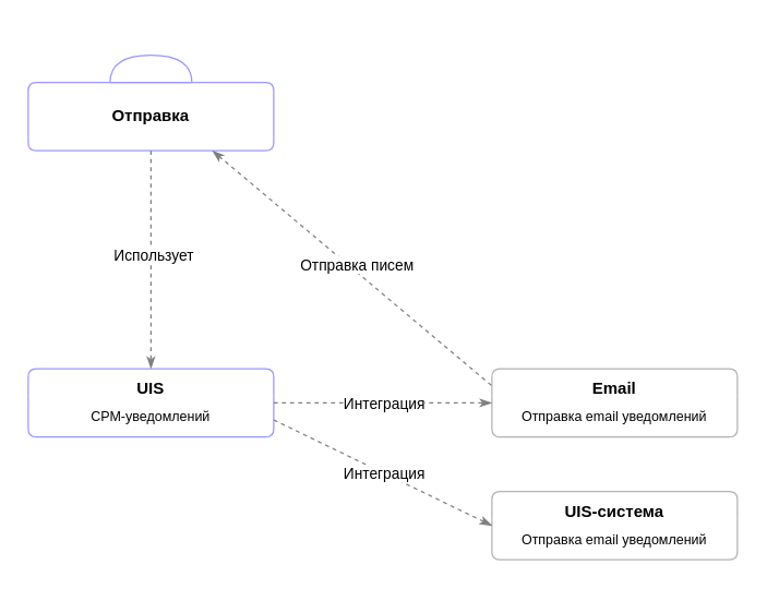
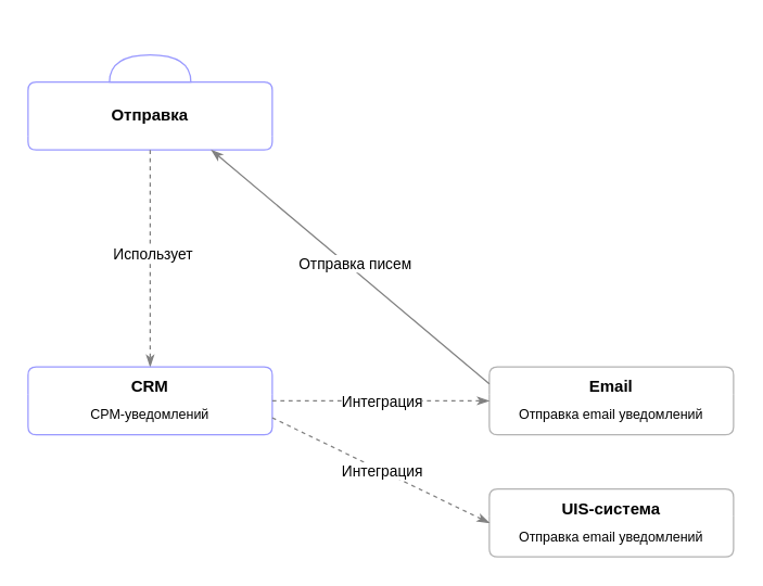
  <mxCell id="0" />
  <mxCell id="1" parent="0" />
  <mxCell id="2" value="" style="group" vertex="1" connectable="0" parent="1"><mxGeometry x="20" y="40" width="180" height="70" as="geometry" /></mxCell>
  <mxCell id="3" value="Отправка" style="swimlane;whiteSpace=wrap;html=1;strokeColor=#9999FF;startSize=40;swimlaneLine=0;fillColor=none;connectable=1;dropTarget=1;collapsible=0;rounded=1;arcSize=12;absoluteArcSize=1;spacing=0;spacingBottom=0;spacingTop=10;" vertex="1" parent="2"><mxGeometry y="20" width="180" height="50" as="geometry" /></mxCell>
  <mxCell id="4" value="" style="shape=or;whiteSpace=wrap;html=1;rotation=-90;fillColor=none;strokeColor=#9999FF;" vertex="1" parent="2"><mxGeometry x="80" y="-20" width="20" height="60" as="geometry" /></mxCell>
  <mxCell id="5" value="Email" style="swimlane;whiteSpace=wrap;html=1;strokeColor=#B3B3B3;startSize=20;swimlaneLine=0;fillColor=none;connectable=1;dropTarget=1;collapsible=0;rounded=1;arcSize=12;absoluteArcSize=1;spacing=0;spacingBottom=0;spacingTop=10;" vertex="1" parent="1"><mxGeometry x="360" y="270" width="180" height="50" as="geometry" /></mxCell>
  <mxCell id="6" value="Отправка email уведомлений" style="text;html=1;align=center;verticalAlign=middle;whiteSpace=wrap;rounded=0;fontSize=10;spacing=0;movable=0;connectable=0;allowArrows=0;" vertex="1" parent="5"><mxGeometry y="20" width="180" height="30" as="geometry" /></mxCell>
- <mxCell id="7" value="" style="endArrow=none;dashed=1;html=1;rounded=0;endFill=0;strokeColor=#808080;entryX=0;entryY=0.25;entryDx=0;entryDy=0;exitX=0.75;exitY=1;exitDx=0;exitDy=0;startArrow=classicThin;startFill=1;" edge="1" parent="1" source="3" target="5"><mxGeometry width="50" height="50" relative="1" as="geometry"><mxPoint x="210" y="385" as="sourcePoint" /><mxPoint x="350" y="295" as="targetPoint" /></mxGeometry></mxCell>
+ <mxCell id="7" value="" style="endArrow=none;dashed=0;html=1;rounded=0;endFill=0;strokeColor=#808080;entryX=0;entryY=0.25;entryDx=0;entryDy=0;exitX=0.75;exitY=1;exitDx=0;exitDy=0;startArrow=classicThin;startFill=1;" edge="1" parent="1" source="3" target="5"><mxGeometry width="50" height="50" relative="1" as="geometry"><mxPoint x="210" y="385" as="sourcePoint" /><mxPoint x="350" y="295" as="targetPoint" /></mxGeometry></mxCell>
  <mxCell id="8" value="Отправка писем" style="edgeLabel;html=1;align=center;verticalAlign=middle;resizable=0;points=[];" vertex="1" connectable="0" parent="7"><mxGeometry x="-0.001" y="4" relative="1" as="geometry"><mxPoint as="offset" /></mxGeometry></mxCell>
  <mxCell id="9" value="" style="endArrow=classicThin;dashed=1;html=1;rounded=0;endFill=1;strokeColor=#808080;entryX=0.5;entryY=0;entryDx=0;entryDy=0;exitX=0.5;exitY=1;exitDx=0;exitDy=0;" edge="1" parent="1" source="3" target="11"><mxGeometry width="50" height="50" relative="1" as="geometry"><mxPoint x="100" y="110" as="sourcePoint" /><mxPoint x="110" y="260" as="targetPoint" /></mxGeometry></mxCell>
  <mxCell id="10" value="Использует" style="edgeLabel;html=1;align=center;verticalAlign=middle;resizable=0;points=[];" vertex="1" connectable="0" parent="9"><mxGeometry x="-0.05" y="1" relative="1" as="geometry"><mxPoint as="offset" /></mxGeometry></mxCell>
- <mxCell id="11" value="&lt;div&gt;UIS&lt;/div&gt;" style="swimlane;whiteSpace=wrap;html=1;strokeColor=#9999FF;startSize=20;swimlaneLine=0;fillColor=none;connectable=1;dropTarget=1;collapsible=0;rounded=1;arcSize=12;absoluteArcSize=1;spacing=0;spacingBottom=0;spacingTop=10;" vertex="1" parent="1"><mxGeometry x="20" y="270" width="180" height="50" as="geometry" /></mxCell>
+ <mxCell id="11" value="&lt;div&gt;CRM&lt;/div&gt;" style="swimlane;whiteSpace=wrap;html=1;strokeColor=#9999FF;startSize=20;swimlaneLine=0;fillColor=none;connectable=1;dropTarget=1;collapsible=0;rounded=1;arcSize=12;absoluteArcSize=1;spacing=0;spacingBottom=0;spacingTop=10;" vertex="1" parent="1"><mxGeometry x="20" y="270" width="180" height="50" as="geometry" /></mxCell>
  <mxCell id="12" value="СРМ-уведомлений" style="text;html=1;align=center;verticalAlign=middle;whiteSpace=wrap;rounded=0;fontSize=10;spacing=0;movable=0;connectable=0;allowArrows=0;" vertex="1" parent="11"><mxGeometry y="20" width="180" height="30" as="geometry" /></mxCell>
  <mxCell id="13" value="" style="endArrow=classicThin;dashed=1;html=1;rounded=0;endFill=1;strokeColor=#808080;entryX=0;entryY=0.5;entryDx=0;entryDy=0;exitX=1;exitY=0.5;exitDx=0;exitDy=0;" edge="1" parent="1" source="11" target="5"><mxGeometry width="50" height="50" relative="1" as="geometry"><mxPoint x="120" y="120" as="sourcePoint" /><mxPoint x="120" y="280" as="targetPoint" /></mxGeometry></mxCell>
  <mxCell id="14" value="Интеграция" style="edgeLabel;html=1;align=center;verticalAlign=middle;resizable=0;points=[];" vertex="1" connectable="0" parent="13"><mxGeometry relative="1" as="geometry"><mxPoint as="offset" /></mxGeometry></mxCell>
  <mxCell id="15" value="UIS-система" style="swimlane;whiteSpace=wrap;html=1;strokeColor=#B3B3B3;startSize=20;swimlaneLine=0;fillColor=none;connectable=1;dropTarget=1;collapsible=0;rounded=1;arcSize=12;absoluteArcSize=1;spacing=0;spacingBottom=0;spacingTop=10;" vertex="1" parent="1"><mxGeometry x="360" y="360" width="180" height="50" as="geometry" /></mxCell>
  <mxCell id="16" value="Отправка email уведомлений" style="text;html=1;align=center;verticalAlign=middle;whiteSpace=wrap;rounded=0;fontSize=10;spacing=0;movable=0;connectable=0;allowArrows=0;" vertex="1" parent="15"><mxGeometry y="20" width="180" height="30" as="geometry" /></mxCell>
  <mxCell id="17" value="" style="endArrow=classicThin;dashed=1;html=1;rounded=0;endFill=1;strokeColor=#808080;entryX=0;entryY=0.5;entryDx=0;entryDy=0;exitX=1;exitY=0.75;exitDx=0;exitDy=0;" edge="1" parent="1" source="11" target="15"><mxGeometry width="50" height="50" relative="1" as="geometry"><mxPoint x="210" y="305" as="sourcePoint" /><mxPoint x="370" y="305" as="targetPoint" /></mxGeometry></mxCell>
  <mxCell id="18" value="Интеграция" style="edgeLabel;html=1;align=center;verticalAlign=middle;resizable=0;points=[];" vertex="1" connectable="0" parent="17"><mxGeometry relative="1" as="geometry"><mxPoint as="offset" /></mxGeometry></mxCell>
